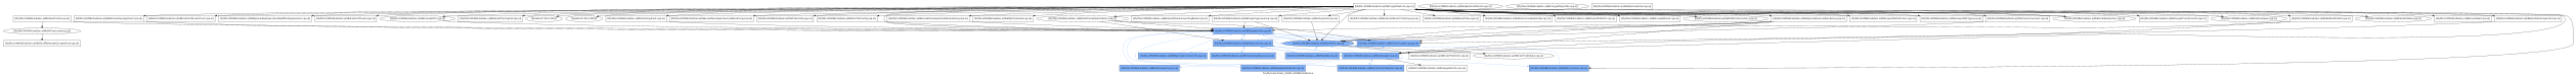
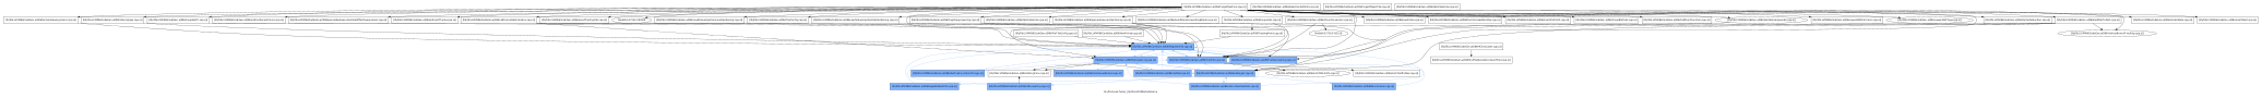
  digraph {
    fontname=Ubuntu
    label="bin/llvm-isel-fuzzer_lib/libLLVMX86CodeGen.a"
    rankdir=TB
    node [fontname=Ubuntu group=0 shape=box]
    edge [fontname=Ubuntu]
    n1 [label="{lib/libLLVMX86CodeGen.a(X86AsmPrinter.cpp.o)}"]
-   n2 [label="{lib/libLLVMX86CodeGen.a(X86MCInstLower.cpp.o)}" shape=ellipse]
+   n2 [label="{lib/libLLVMX86CodeGen.a(X86MCInstLower.cpp.o)}"]
    n3 [fillcolor="0.600000 0.5 1" group=1 label="{lib/libLLVMX86CodeGen.a(X86RegisterInfo.cpp.o)}" style=filled]
    n4 [label="{lib/libLLVMX86CodeGen.a(X86ShuffleDecodeConstantPool.cpp.o)}"]
    n5 [fillcolor="0.600000 0.5 1" group=1 label="{lib/libLLVMX86CodeGen.a(X86ISelLowering.cpp.o)}" style=filled]
-   n6 [fillcolor="0.600000 0.5 1" group=1 label="{lib/libLLVMX86CodeGen.a(X86InstrInfo.cpp.o)}" shape=ellipse style=filled]
+   n6 [fillcolor="0.600000 0.5 1" group=1 label="{lib/libLLVMX86CodeGen.a(X86InstrInfo.cpp.o)}" style=filled]
    n7 [fillcolor="0.600000 0.5 1" group=1 label="{lib/libLLVMX86CodeGen.a(X86FrameLowering.cpp.o)}" style=filled]
    n8 [fillcolor="0.600000 0.5 1" group=1 label="{lib/libLLVMX86CodeGen.a(X86MachineFunctionInfo.cpp.o)}" style=filled]
    n9 [fillcolor="0.600000 0.5 1" group=1 label="{lib/libLLVMX86CodeGen.a(X86FastISel.cpp.o)}" style=filled]
+   n10 [label="{lib/libLLVMX86CodeGen.a(X86CallingConv.cpp.o)}"]
    n11 [fillcolor="0.600000 0.5 1" group=1 label="{lib/libLLVMX86CodeGen.a(X86InterleavedAccess.cpp.o)}" style=filled]
    n12 [fillcolor="0.600000 0.5 1" group=1 label="{lib/libLLVMX86CodeGen.a(X86Subtarget.cpp.o)}" style=filled]
-   n13 [label="{lib/libLLVMX86CodeGen.a(X86InstrFoldTables.cpp.o)}" shape=ellipse]
-   n14 [label="{lib/libLLVMX86CodeGen.a(X86InstrFMA3Info.cpp.o)}"]
+   n13 [label="{lib/libLLVMX86CodeGen.a(X86InstrFoldTables.cpp.o)}"]
+   n14 [label="{lib/libLLVMX86CodeGen.a(X86InstrFMA3Info.cpp.o)}" shape=ellipse]
    n15 [fillcolor="0.600000 0.5 1" group=1 label="{lib/libLLVMX86CodeGen.a(X86MacroFusion.cpp.o)}" style=filled]
    n16 [fillcolor="0.600000 0.5 1" group=1 label="{lib/libLLVMX86CodeGen.a(X86CallLowering.cpp.o)}" style=filled]
-   n17 [label="{lib/libLLVMX86CodeGen.a(X86LegalizerInfo.cpp.o)}"]
    n18 [fillcolor="0.600000 0.5 1" group=1 label="{lib/libLLVMX86CodeGen.a(X86RegisterBankInfo.cpp.o)}" style=filled]
    n19 [fillcolor="0.600000 0.5 1" group=1 label="{lib/libLLVMX86CodeGen.a(X86InstructionSelector.cpp.o)}" style=filled]
    n20 [label="{lib/libLLVMX86CodeGen.a(X86TargetMachine.cpp.o)}"]
    n21 [label="{lib/libLLVMX86CodeGen.a(X86InstCombineIntrinsic.cpp.o)}"]
    n22 [label="{lib/libLLVMX86CodeGen.a(X86SpeculativeExecutionSideEffectSuppression.cpp.o)}"]
    n23 [label="{lib/libLLVMX86CodeGen.a(X86IndirectThunks.cpp.o)}"]
    n24 [label="{lib/libLLVMX86CodeGen.a(X86LoadValueInjectionRetHardening.cpp.o)}"]
    n25 [label="{lib/libLLVMX86CodeGen.a(X86AvoidTrailingCall.cpp.o)}"]
    n26 [label=Node0x5572651d22c8 group="" shape=""]
    Node0x5572651d0098 [group="" shape=""]
    n28 [label="{lib/libLLVMX86CodeGen.a(X86FloatingPoint.cpp.o)}"]
    n29 [label="{lib/libLLVMX86CodeGen.a(X86LoadValueInjectionLoadHardening.cpp.o)}"]
    n30 [label="{lib/libLLVMX86CodeGen.a(X86TileConfig.cpp.o)}"]
    n31 [label="{lib/libLLVMX86CodeGen.a(X86SpeculativeLoadHardening.cpp.o)}"]
    n32 [label="{lib/libLLVMX86CodeGen.a(X86FlagsCopyLowering.cpp.o)}"]
-   n33 [label="{lib/libLLVMX86CodeGen.a(X86FixupSetCC.cpp.o)}" shape=ellipse]
+   n33 [label="{lib/libLLVMX86CodeGen.a(X86FixupSetCC.cpp.o)}"]
    n34 [label="{lib/libLLVMX86CodeGen.a(X86OptimizeLEAs.cpp.o)}"]
-   n35 [label="{lib/libLLVMX86CodeGen.a(X86CallFrameOptimization.cpp.o)}" shape=ellipse]
+   n35 [label="{lib/libLLVMX86CodeGen.a(X86CallFrameOptimization.cpp.o)}"]
    n36 [label="{lib/libLLVMX86CodeGen.a(X86AvoidStoreForwardingBlocks.cpp.o)}"]
    n37 [label="{lib/libLLVMX86CodeGen.a(X86PreTileConfig.cpp.o)}"]
    n38 [label="{lib/libLLVMX86CodeGen.a(X86CmovConversion.cpp.o)}"]
    n39 [label="{lib/libLLVMX86CodeGen.a(X86ISelDAGToDAG.cpp.o)}"]
-   n40 [label="{lib/libLLVMX86CodeGen.a(X86IndirectBranchTracking.cpp.o)}"]
+   n40 [label="{lib/libLLVMX86CodeGen.a(X86IndirectBranchTracking.cpp.o)}" shape=ellipse]
    n41 [label="{lib/libLLVMX86CodeGen.a(X86EvexToVex.cpp.o)}"]
    n42 [label="{lib/libLLVMX86CodeGen.a(X86DiscriminateMemOps.cpp.o)}"]
    n43 [label="{lib/libLLVMX86CodeGen.a(X86InsertPrefetch.cpp.o)}"]
    n44 [label="{lib/libLLVMX86CodeGen.a(X86FixupBWInsts.cpp.o)}"]
-   n45 [label="{lib/libLLVMX86CodeGen.a(X86PadShortFunction.cpp.o)}" shape=ellipse]
+   n45 [label="{lib/libLLVMX86CodeGen.a(X86PadShortFunction.cpp.o)}"]
    n46 [label="{lib/libLLVMX86CodeGen.a(X86FixupLEAs.cpp.o)}"]
    n47 [label="{lib/libLLVMX86CodeGen.a(X86LowerAMXIntrinsics.cpp.o)}"]
-   n48 [label="{lib/libLLVMX86CodeGen.a(X86LowerAMXType.cpp.o)}"]
+   n48 [label="{lib/libLLVMX86CodeGen.a(X86LowerAMXType.cpp.o)}" shape=ellipse]
    n49 [label="{lib/libLLVMX86CodeGen.a(X86DomainReassignment.cpp.o)}"]
-   n50 [label="{lib/libLLVMX86CodeGen.a(X86PartialReduction.cpp.o)}" shape=ellipse]
-   n51 [label="{lib/libLLVMX86CodeGen.a(X86TargetTransformInfo.cpp.o)}"]
-   n52 [label="{lib/libLLVMX86CodeGen.a(X86VZeroUpper.cpp.o)}" shape=ellipse]
-   n53 [label="{lib/libLLVMX86CodeGen.a(X86WinAllocaExpander.cpp.o)}"]
-   n54 [label="{lib/libLLVMX86CodeGen.a(X86WinEHState.cpp.o)}" shape=ellipse]
+   n50 [label="{lib/libLLVMX86CodeGen.a(X86PartialReduction.cpp.o)}"]
+   n52 [label="{lib/libLLVMX86CodeGen.a(X86VZeroUpper.cpp.o)}"]
+   n53 [label="{lib/libLLVMX86CodeGen.a(X86WinAllocaExpander.cpp.o)}" shape=ellipse]
+   n54 [label="{lib/libLLVMX86CodeGen.a(X86WinEHState.cpp.o)}"]
    n55 [label="{lib/libLLVMX86CodeGen.a(X86InsertWait.cpp.o)}"]
-   n56 [label="{lib/libLLVMX86CodeGen.a(X86SelectionDAGInfo.cpp.o)}" shape=ellipse]
-   n57 [label="{lib/libLLVMX86CodeGen.a(X86TargetObjectFile.cpp.o)}" shape=ellipse]
+   n56 [label="{lib/libLLVMX86CodeGen.a(X86SelectionDAGInfo.cpp.o)}"]
+   n57 [label="{lib/libLLVMX86CodeGen.a(X86TargetObjectFile.cpp.o)}"]
    n58 [label="{lib/libLLVMX86CodeGen.a(X86OptimizeLEAs.cpp.o)}"]
    subgraph sub_1 {
      rank=same
      n1
    }
    subgraph sub_2 {
      rank=same
      n2
      n3
    }
    subgraph sub_3 {
      rank=same
      n4
      n5
      n6
      n7
    }
    subgraph sub_4 {
      rank=same
      n8
      n9
+     n10
      n11
      n12
      n13
      n14
    }
-   n1 -> n2
    n1 -> n3
    n2 -> n4
    n3 -> n5 [color="0.600000 0.5 1"]
    n3 -> n6 [color="0.600000 0.5 1"]
    n3 -> n7 [color="0.600000 0.5 1"]
    n5 -> n3 [color="0.600000 0.5 1"]
    n5 -> n6 [color="0.600000 0.5 1"]
    n5 -> n7 [color="0.600000 0.5 1"]
    n5 -> n8 [color="0.600000 0.5 1"]
    n5 -> n9 [color="0.600000 0.5 1"]
+   n5 -> n10
    n5 -> n11 [color="0.600000 0.5 1"]
    n5 -> n12 [color="0.600000 0.5 1"]
    n6 -> n3 [color="0.600000 0.5 1"]
    n6 -> n7 [color="0.600000 0.5 1"]
    n6 -> n13
    n6 -> n14
    n7 -> n3 [color="0.600000 0.5 1"]
    n7 -> n5 [color="0.600000 0.5 1"]
    n7 -> n6 [color="0.600000 0.5 1"]
    n8 -> n3 [color="0.600000 0.5 1"]
    n9 -> n3 [color="0.600000 0.5 1"]
    n9 -> n5 [color="0.600000 0.5 1"]
    n9 -> n6 [color="0.600000 0.5 1"]
+   n9 -> n10
    n9 -> n12 [color="0.600000 0.5 1"]
    n11 -> n5 [color="0.600000 0.5 1"]
    n12 -> n5 [color="0.600000 0.5 1"]
    n12 -> n6 [color="0.600000 0.5 1"]
    n12 -> n7 [color="0.600000 0.5 1"]
    n12 -> n15 [color="0.600000 0.5 1"]
    n12 -> n16 [color="0.600000 0.5 1"]
-   n12 -> n17
    n12 -> n18 [color="0.600000 0.5 1"]
    n12 -> n19 [color="0.600000 0.5 1"]
    n15 -> n6 [color="0.600000 0.5 1"]
    n16 -> n3 [color="0.600000 0.5 1"]
+   n16 -> n10
    n18 -> n3 [color="0.600000 0.5 1"]
    n19 -> n3 [color="0.600000 0.5 1"]
    n19 -> n5 [color="0.600000 0.5 1"]
    n19 -> n6 [color="0.600000 0.5 1"]
    n19 -> n12 [color="0.600000 0.5 1"]
    n20 -> n3
    n20 -> n6
    n20 -> n12
-   n20 -> n15
    n20 -> n21
    n20 -> n22
    n20 -> n23
    n20 -> n24
    n20 -> n25
-   n20 -> n26
+   n38 -> n26
    n20 -> Node0x5572651d0098
-   n20 -> n28
+   n46 -> n28
    n20 -> n29
    n20 -> n30
    n20 -> n31
    n20 -> n32
    n20 -> n33
    n20 -> n34
    n20 -> n35
    n20 -> n36
-   n20 -> n37
    n20 -> n38
    n20 -> n39
    n20 -> n40
    n20 -> n41
    n20 -> n42
    n20 -> n43
    n20 -> n44
    n20 -> n45
    n20 -> n46
    n20 -> n47
    n20 -> n48
    n20 -> n49
    n20 -> n50
-   n20 -> n51
    n20 -> n52
    n20 -> n53
    n20 -> n54
    n20 -> n55
    n24 -> n3
    n28 -> n3
    n31 -> n3
    n31 -> n6
-   n31 -> n7
    n31 -> n12
    n32 -> n3
    n32 -> n6
    n33 -> n3
    n35 -> n3
    n35 -> n5
    n35 -> n7
    n37 -> n3
    n38 -> n6
+   n39 -> n5
    n39 -> n6
    n39 -> n12
+   n39 -> n40
    n46 -> n6
    n49 -> n3
-   n50 -> n20
+   n52 -> n3
    n53 -> n7
  }
